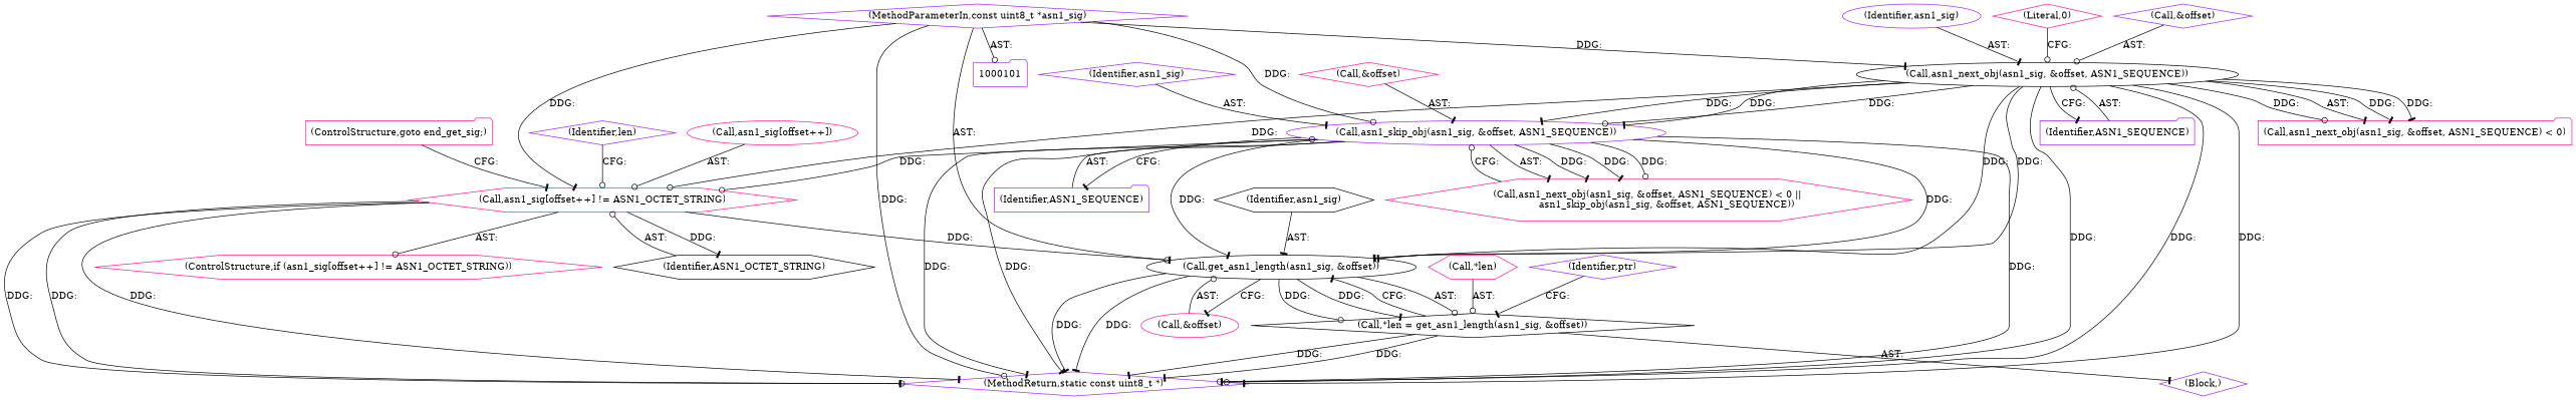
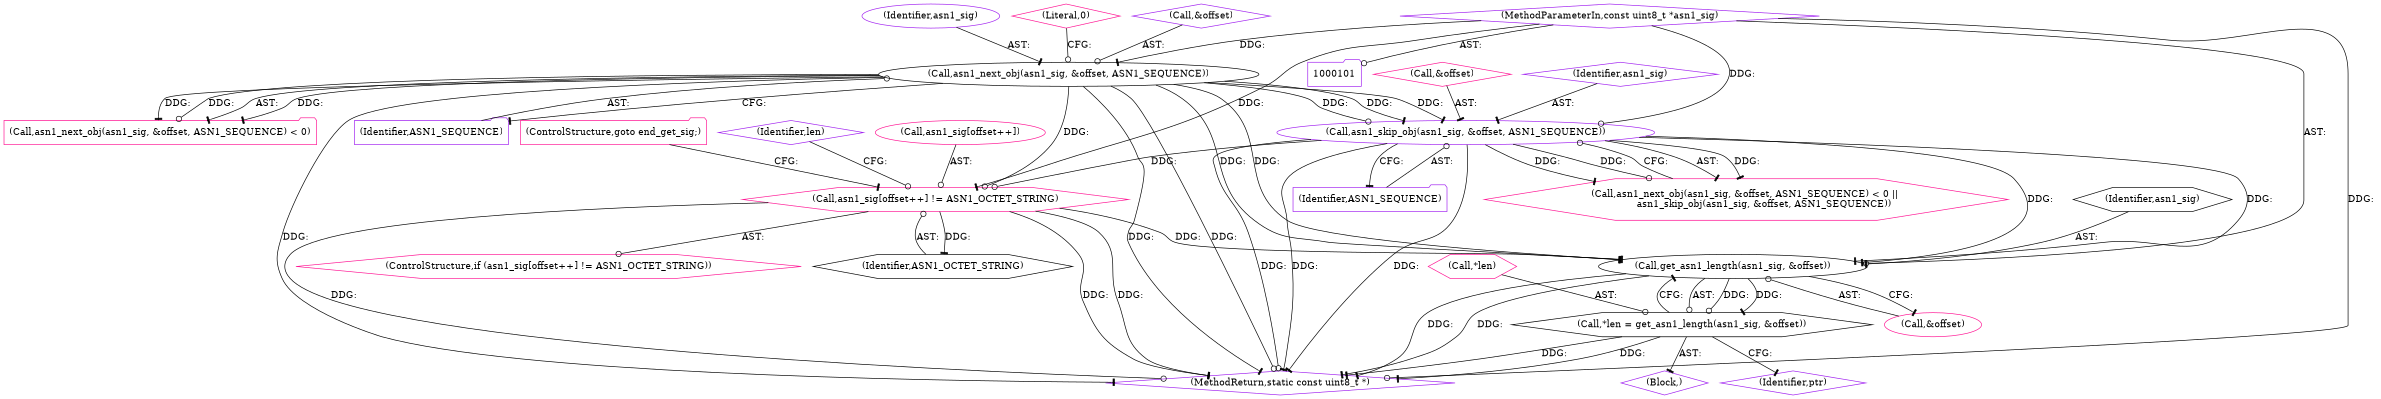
  digraph {
    node [color=purple shape=diamond]
    edge [arrowhead=tee]
    n1 [color=deeppink label="(Call,asn1_sig[offset++] != ASN1_OCTET_STRING)" shape=hexagon]
    n2 [color=black label="(Call,get_asn1_length(asn1_sig, &offset))" shape=ellipse]
    n3 [label="(MethodReturn,static const uint8_t *)"]
    n4 [color=deeppink label="(ControlStructure,if (asn1_sig[offset++] != ASN1_OCTET_STRING))" shape=hexagon]
    n5 [color=black label="(Identifier,ASN1_OCTET_STRING)" shape=hexagon]
-   n6 [color=black label="(Call,*len = get_asn1_length(asn1_sig, &offset))"]
+   n6 [color=black label="(Call,*len = get_asn1_length(asn1_sig, &offset))" shape=hexagon]
    n7 [color=deeppink label="(Call,&offset)" shape=ellipse]
    n8 [color=black label="(Call,asn1_next_obj(asn1_sig, &offset, ASN1_SEQUENCE))" shape=ellipse]
    n9 [label="(Call,asn1_skip_obj(asn1_sig, &offset, ASN1_SEQUENCE))" shape=ellipse]
    n10 [color=deeppink label="(Call,asn1_next_obj(asn1_sig, &offset, ASN1_SEQUENCE) < 0)" shape=folder]
    n11 [label="(Identifier,ASN1_SEQUENCE)" shape=folder]
    n12 [label="(Identifier,ASN1_SEQUENCE)" shape=folder]
    n13 [color=deeppink label="(Call,asn1_next_obj(asn1_sig, &offset, ASN1_SEQUENCE) < 0 || \n            asn1_skip_obj(asn1_sig, &offset, ASN1_SEQUENCE))" shape=hexagon]
    n14 [label="(MethodParameterIn,const uint8_t *asn1_sig)"]
    1000101 [shape=folder]
    n16 [label="(Block,)"]
    n17 [color=deeppink label="(Literal,0)"]
    n18 [label="(Identifier,len)"]
    n19 [color=deeppink label="(Call,&offset)"]
    n20 [color=deeppink label="(Call,asn1_sig[offset++])" shape=ellipse]
    n21 [color=black label="(Identifier,asn1_sig)" shape=hexagon]
    n22 [color=deeppink label="(Call,*len)" shape=hexagon]
    n23 [color=deeppink label="(ControlStructure,goto end_get_sig;)" shape=folder]
    n24 [label="(Call,&offset)"]
    n25 [label="(Identifier,ptr)"]
    n26 [label="(Identifier,asn1_sig)" shape=ellipse]
    n27 [label="(Identifier,asn1_sig)"]
    n1 -> n2 [label="DDG: "]
    n1 -> n3 [label="DDG: "]
    n1 -> n3 [arrowhead=odot label="DDG: "]
    n1 -> n3 [label="DDG: "]
    n1 -> n4 [arrowhead=odot label="AST: "]
    n1 -> n5 [label="DDG: "]
    n2 -> n3 [label="DDG: "]
    n2 -> n3 [label="DDG: "]
    n2 -> n6 [arrowhead=odot label="AST: "]
    n2 -> n6 [arrowhead=odot label="DDG: "]
    n2 -> n6 [label="DDG: "]
    n2 -> n7 [label="CFG: "]
    n5 -> n1 [arrowhead=odot label="AST: "]
    n6 -> n2 [label="CFG: "]
    n6 -> n3 [label="DDG: "]
    n6 -> n3 [label="DDG: "]
    n6 -> n16 [label="AST: "]
    n7 -> n2 [arrowhead=odot label="AST: "]
    n8 -> n1 [arrowhead=odot label="DDG: "]
    n8 -> n2 [label="DDG: "]
    n8 -> n2 [label="DDG: "]
    n8 -> n3 [arrowhead=odot label="DDG: "]
    n8 -> n3 [label="DDG: "]
    n8 -> n3 [label="DDG: "]
    n8 -> n9 [arrowhead=odot label="DDG: "]
    n8 -> n9 [label="DDG: "]
    n8 -> n9 [label="DDG: "]
    n8 -> n10 [label="AST: "]
    n8 -> n10 [label="DDG: "]
    n8 -> n10 [label="DDG: "]
    n8 -> n10 [arrowhead=odot label="DDG: "]
    n8 -> n11 [label="CFG: "]
    n9 -> n1 [arrowhead=odot label="DDG: "]
    n9 -> n2 [label="DDG: "]
    n9 -> n2 [label="DDG: "]
    n9 -> n3 [arrowhead=odot label="DDG: "]
    n9 -> n3 [label="DDG: "]
    n9 -> n3 [label="DDG: "]
    n9 -> n12 [label="CFG: "]
    n9 -> n13 [label="AST: "]
    n9 -> n13 [label="DDG: "]
    n9 -> n13 [label="DDG: "]
    n9 -> n13 [arrowhead=odot label="DDG: "]
    n11 -> n8 [arrowhead=odot label="AST: "]
    n12 -> n9 [arrowhead=odot label="AST: "]
    n13 -> n9 [arrowhead=odot label="CFG: "]
    n14 -> n1 [label="DDG: "]
    n14 -> n2 [arrowhead=odot label="AST: "]
    n14 -> n3 [arrowhead=odot label="DDG: "]
    n14 -> n8 [label="DDG: "]
    n14 -> n9 [arrowhead=odot label="DDG: "]
    n14 -> 1000101 [arrowhead=odot label="AST: "]
    n17 -> n8 [arrowhead=odot label="CFG: "]
    n18 -> n1 [arrowhead=odot label="CFG: "]
    n19 -> n9 [label="AST: "]
    n20 -> n1 [arrowhead=odot label="AST: "]
    n21 -> n2 [label="AST: "]
    n22 -> n6 [arrowhead=odot label="AST: "]
    n23 -> n1 [label="CFG: "]
    n24 -> n8 [arrowhead=odot label="AST: "]
-   n25 -> n6 [label="CFG: "]
+   n6 -> n25 [label="CFG: "]
    n26 -> n8 [label="AST: "]
    n27 -> n9 [label="AST: "]
  }
